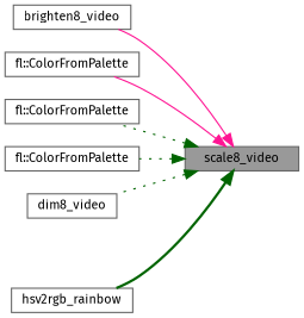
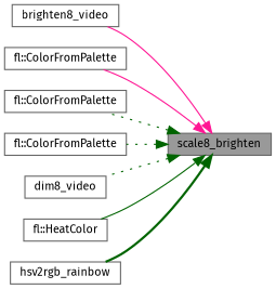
  digraph {
    fontname="Fira Sans"
    rankdir=RL
    node [color=grey40 fillcolor=white fontname="Fira Sans" fontsize=10 shape=box style=filled]
    edge [color=darkgreen dir=back fontname="Fira Sans" fontsize=10 labelfontname=Helvetica labelfontsize=10 style=solid]
-   n1 [color=gray40 fillcolor=grey60 fontcolor=black height=0.2 label=scale8_video width=0.4]
+   n1 [color=gray40 fillcolor=grey60 fontcolor=black height=0.2 label=scale8_brighten width=0.4]
    n2 [height=0.2 label=brighten8_video width=0.4]
    n3 [height=0.2 label="fl::ColorFromPalette" width=0.4]
    n4 [height=0.2 label="fl::ColorFromPalette" width=0.4]
    n5 [height=0.2 label="fl::ColorFromPalette" width=0.4]
    n6 [height=0.2 label=dim8_video width=0.4]
+   n7 [height=0.2 label="fl::HeatColor" width=0.4]
    n8 [height=0.2 label=hsv2rgb_rainbow width=0.4]
    n1 -> n2 [color=deeppink]
    n1 -> n3 [color=deeppink]
    n1 -> n4 [style=dotted]
    n1 -> n5 [style=dotted]
    n1 -> n6 [style=dotted]
+   n1 -> n7
    n1 -> n8 [style=bold]
  }
